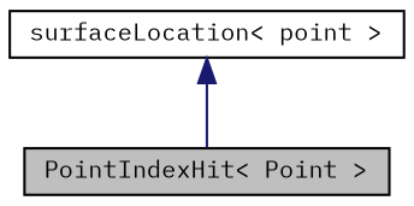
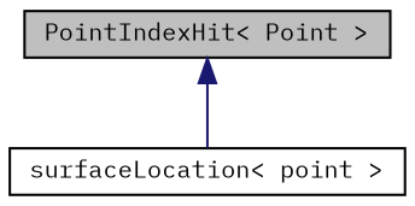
  digraph {
    fontname="IBM Plex Mono"
    node [color=black fontname="IBM Plex Mono" fontsize=10 shape=record]
    n1 [fillcolor=grey75 fontcolor=black height=0.2 label="PointIndexHit\< Point \>" style=filled width=0.4]
    n2 [height=0.2 label="surfaceLocation\< point \>" width=0.4]
-   n2 -> n1 [color=midnightblue dir=back fontname="IBM Plex Mono" fontsize=10 labelfontname=Helvetica labelfontsize=10 style=solid]
+   n1 -> n2 [color=midnightblue dir=back fontname="IBM Plex Mono" fontsize=10 labelfontname=Helvetica labelfontsize=10 style=solid]
  }
